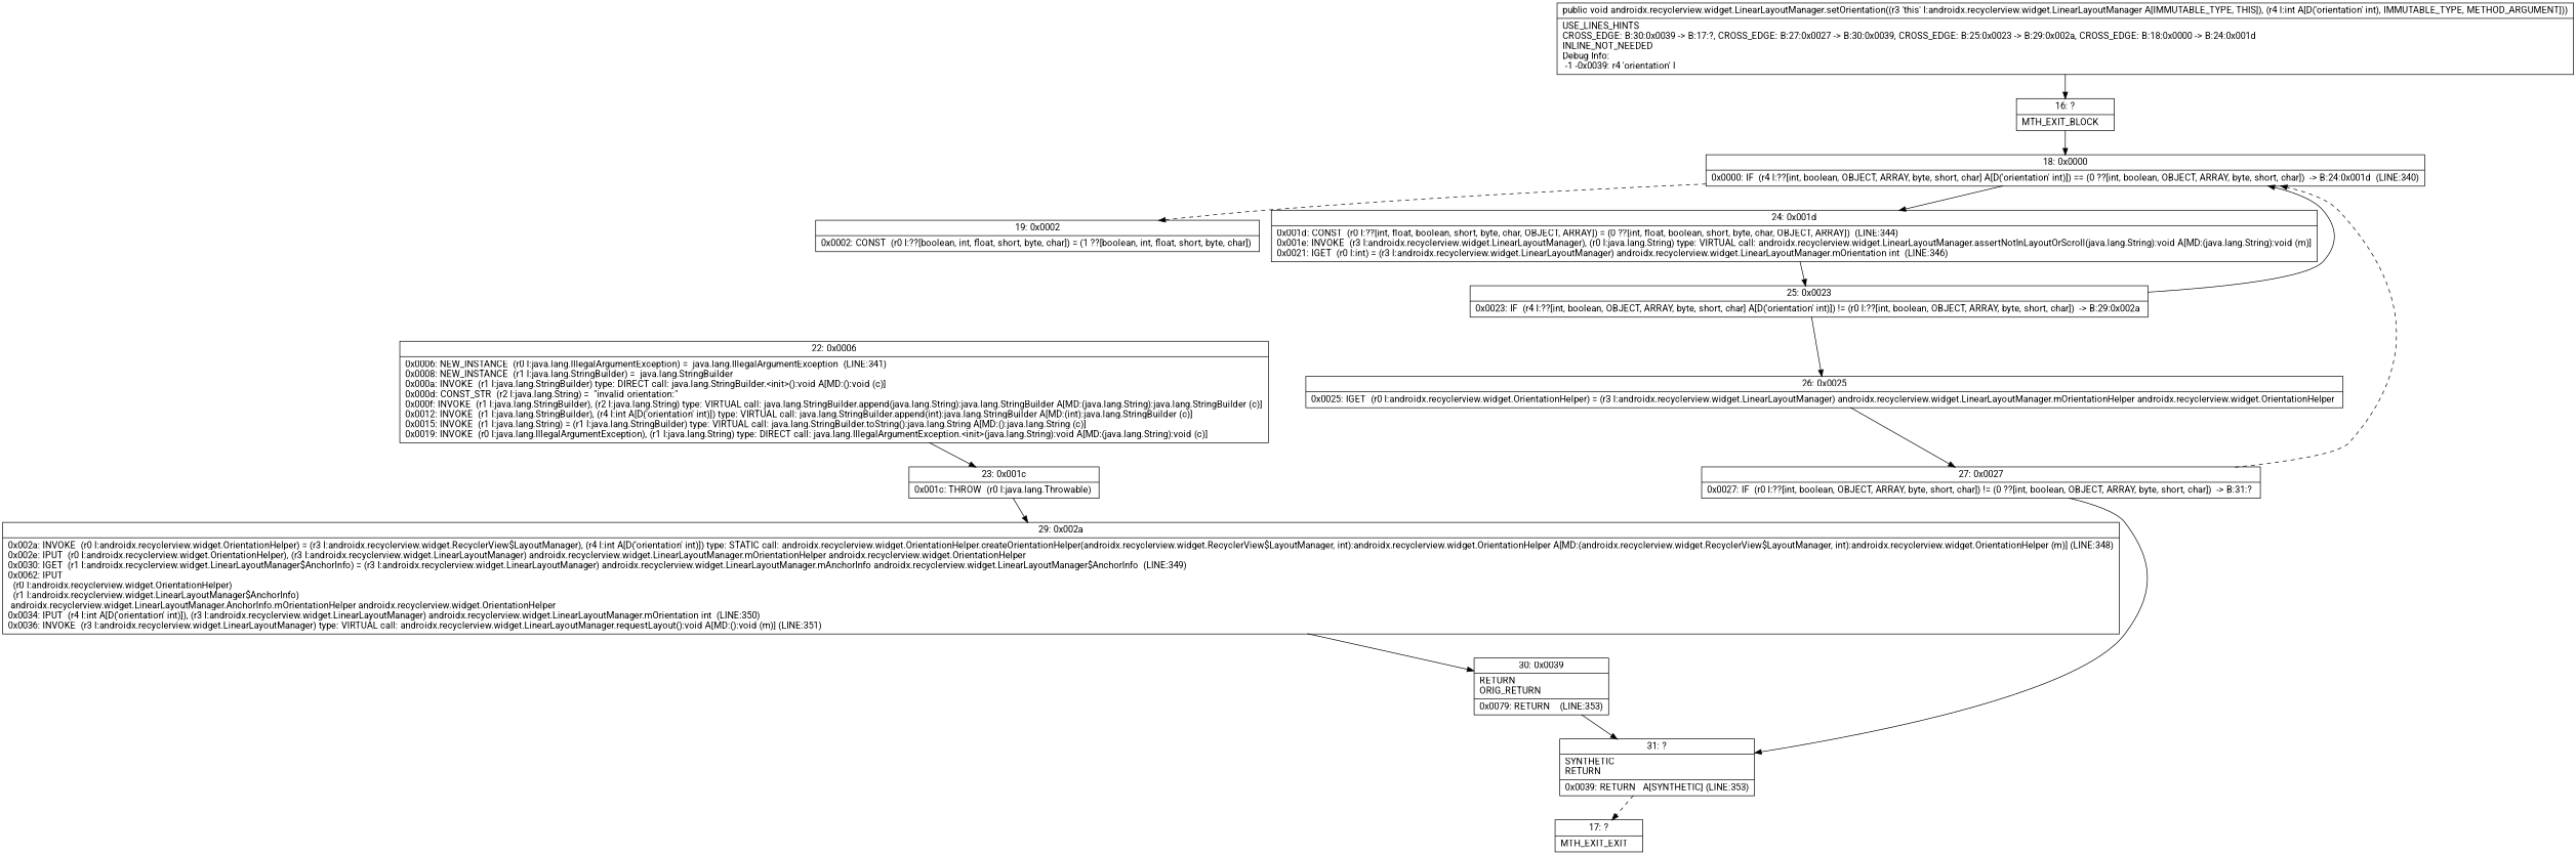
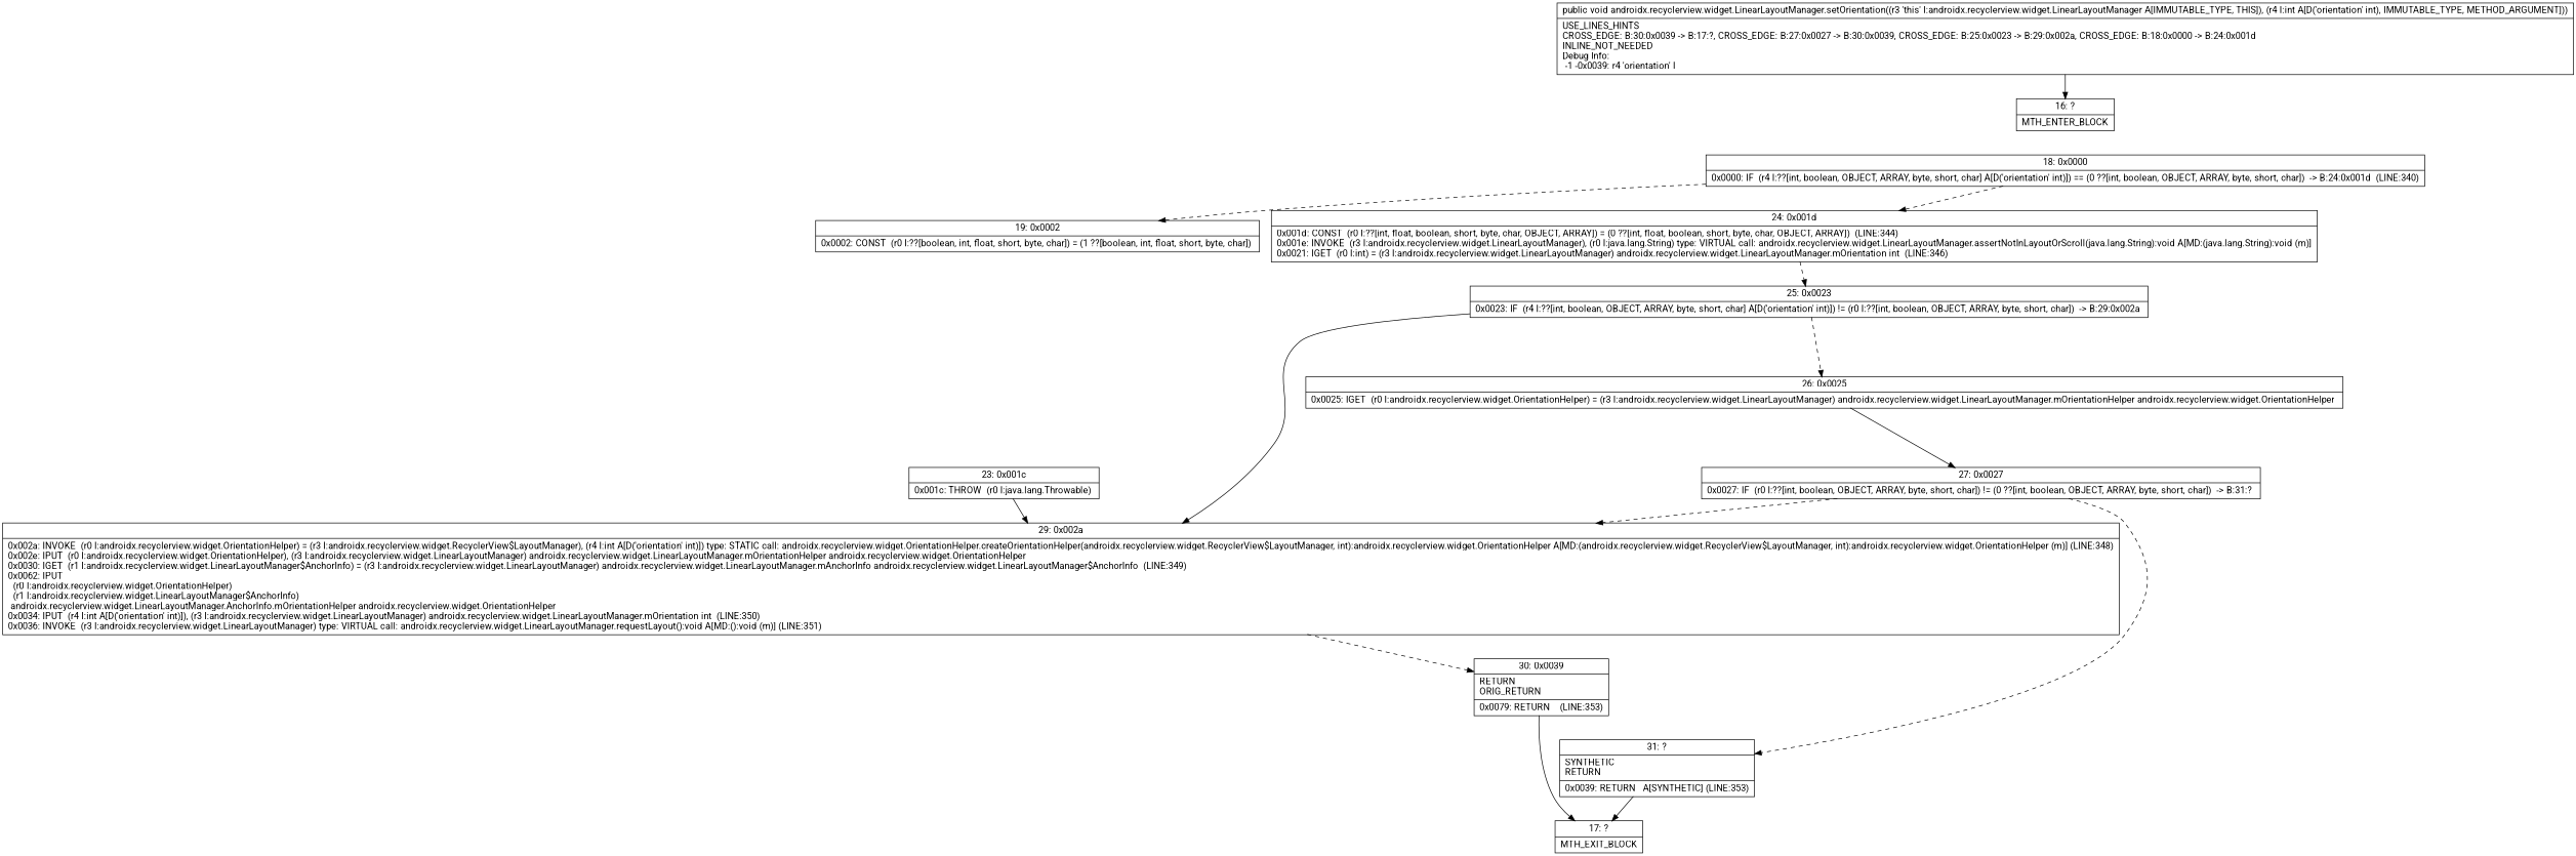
  digraph {
    fontname=Roboto
    node [fontname=Roboto shape=record]
    edge [fontname=Roboto]
-   n1 [label="{16\:\ ?|MTH_EXIT_BLOCK\l}"]
+   n1 [label="{16\:\ ?|MTH_ENTER_BLOCK\l}"]
    n2 [label="{18\:\ 0x0000|0x0000: IF  (r4 I:??[int, boolean, OBJECT, ARRAY, byte, short, char] A[D('orientation' int)]) == (0 ??[int, boolean, OBJECT, ARRAY, byte, short, char])  \-\> B:24:0x001d  (LINE:340)\l}"]
    n3 [label="{19\:\ 0x0002|0x0002: CONST  (r0 I:??[boolean, int, float, short, byte, char]) = (1 ??[boolean, int, float, short, byte, char]) \l}"]
    n4 [label="{24\:\ 0x001d|0x001d: CONST  (r0 I:??[int, float, boolean, short, byte, char, OBJECT, ARRAY]) = (0 ??[int, float, boolean, short, byte, char, OBJECT, ARRAY])  (LINE:344)\l0x001e: INVOKE  (r3 I:androidx.recyclerview.widget.LinearLayoutManager), (r0 I:java.lang.String) type: VIRTUAL call: androidx.recyclerview.widget.LinearLayoutManager.assertNotInLayoutOrScroll(java.lang.String):void A[MD:(java.lang.String):void (m)]\l0x0021: IGET  (r0 I:int) = (r3 I:androidx.recyclerview.widget.LinearLayoutManager) androidx.recyclerview.widget.LinearLayoutManager.mOrientation int  (LINE:346)\l}"]
    n5 [label="{25\:\ 0x0023|0x0023: IF  (r4 I:??[int, boolean, OBJECT, ARRAY, byte, short, char] A[D('orientation' int)]) != (r0 I:??[int, boolean, OBJECT, ARRAY, byte, short, char])  \-\> B:29:0x002a \l}"]
-   n6 [label="{22\:\ 0x0006|0x0006: NEW_INSTANCE  (r0 I:java.lang.IllegalArgumentException) =  java.lang.IllegalArgumentException  (LINE:341)\l0x0008: NEW_INSTANCE  (r1 I:java.lang.StringBuilder) =  java.lang.StringBuilder \l0x000a: INVOKE  (r1 I:java.lang.StringBuilder) type: DIRECT call: java.lang.StringBuilder.\<init\>():void A[MD:():void (c)]\l0x000d: CONST_STR  (r2 I:java.lang.String) =  \"invalid orientation:\" \l0x000f: INVOKE  (r1 I:java.lang.StringBuilder), (r2 I:java.lang.String) type: VIRTUAL call: java.lang.StringBuilder.append(java.lang.String):java.lang.StringBuilder A[MD:(java.lang.String):java.lang.StringBuilder (c)]\l0x0012: INVOKE  (r1 I:java.lang.StringBuilder), (r4 I:int A[D('orientation' int)]) type: VIRTUAL call: java.lang.StringBuilder.append(int):java.lang.StringBuilder A[MD:(int):java.lang.StringBuilder (c)]\l0x0015: INVOKE  (r1 I:java.lang.String) = (r1 I:java.lang.StringBuilder) type: VIRTUAL call: java.lang.StringBuilder.toString():java.lang.String A[MD:():java.lang.String (c)]\l0x0019: INVOKE  (r0 I:java.lang.IllegalArgumentException), (r1 I:java.lang.String) type: DIRECT call: java.lang.IllegalArgumentException.\<init\>(java.lang.String):void A[MD:(java.lang.String):void (c)]\l}"]
    n7 [label="{23\:\ 0x001c|0x001c: THROW  (r0 I:java.lang.Throwable) \l}"]
    n8 [label="{29\:\ 0x002a|0x002a: INVOKE  (r0 I:androidx.recyclerview.widget.OrientationHelper) = (r3 I:androidx.recyclerview.widget.RecyclerView$LayoutManager), (r4 I:int A[D('orientation' int)]) type: STATIC call: androidx.recyclerview.widget.OrientationHelper.createOrientationHelper(androidx.recyclerview.widget.RecyclerView$LayoutManager, int):androidx.recyclerview.widget.OrientationHelper A[MD:(androidx.recyclerview.widget.RecyclerView$LayoutManager, int):androidx.recyclerview.widget.OrientationHelper (m)] (LINE:348)\l0x002e: IPUT  (r0 I:androidx.recyclerview.widget.OrientationHelper), (r3 I:androidx.recyclerview.widget.LinearLayoutManager) androidx.recyclerview.widget.LinearLayoutManager.mOrientationHelper androidx.recyclerview.widget.OrientationHelper \l0x0030: IGET  (r1 I:androidx.recyclerview.widget.LinearLayoutManager$AnchorInfo) = (r3 I:androidx.recyclerview.widget.LinearLayoutManager) androidx.recyclerview.widget.LinearLayoutManager.mAnchorInfo androidx.recyclerview.widget.LinearLayoutManager$AnchorInfo  (LINE:349)\l0x0062: IPUT  \l  (r0 I:androidx.recyclerview.widget.OrientationHelper)\l  (r1 I:androidx.recyclerview.widget.LinearLayoutManager$AnchorInfo)\l androidx.recyclerview.widget.LinearLayoutManager.AnchorInfo.mOrientationHelper androidx.recyclerview.widget.OrientationHelper \l0x0034: IPUT  (r4 I:int A[D('orientation' int)]), (r3 I:androidx.recyclerview.widget.LinearLayoutManager) androidx.recyclerview.widget.LinearLayoutManager.mOrientation int  (LINE:350)\l0x0036: INVOKE  (r3 I:androidx.recyclerview.widget.LinearLayoutManager) type: VIRTUAL call: androidx.recyclerview.widget.LinearLayoutManager.requestLayout():void A[MD:():void (m)] (LINE:351)\l}"]
-   n9 [label="{17\:\ ?|MTH_EXIT_EXIT\l}"]
+   n9 [label="{17\:\ ?|MTH_EXIT_BLOCK\l}"]
    n10 [label="{26\:\ 0x0025|0x0025: IGET  (r0 I:androidx.recyclerview.widget.OrientationHelper) = (r3 I:androidx.recyclerview.widget.LinearLayoutManager) androidx.recyclerview.widget.LinearLayoutManager.mOrientationHelper androidx.recyclerview.widget.OrientationHelper \l}"]
    n11 [label="{27\:\ 0x0027|0x0027: IF  (r0 I:??[int, boolean, OBJECT, ARRAY, byte, short, char]) != (0 ??[int, boolean, OBJECT, ARRAY, byte, short, char])  \-\> B:31:? \l}"]
    n12 [label="{30\:\ 0x0039|RETURN\lORIG_RETURN\l|0x0079: RETURN    (LINE:353)\l}"]
    n13 [label="{31\:\ ?|SYNTHETIC\lRETURN\l|0x0039: RETURN   A[SYNTHETIC] (LINE:353)\l}"]
    n14 [label="{public void androidx.recyclerview.widget.LinearLayoutManager.setOrientation((r3 'this' I:androidx.recyclerview.widget.LinearLayoutManager A[IMMUTABLE_TYPE, THIS]), (r4 I:int A[D('orientation' int), IMMUTABLE_TYPE, METHOD_ARGUMENT]))  | USE_LINES_HINTS\lCROSS_EDGE: B:30:0x0039 \-\> B:17:?, CROSS_EDGE: B:27:0x0027 \-\> B:30:0x0039, CROSS_EDGE: B:25:0x0023 \-\> B:29:0x002a, CROSS_EDGE: B:18:0x0000 \-\> B:24:0x001d\lINLINE_NOT_NEEDED\lDebug Info:\l  \-1 \-0x0039: r4 'orientation' I\l}"]
-   n1 -> n2
    n2 -> n3 [style=dashed]
-   n2 -> n4
-   n4 -> n5
-   n5 -> n2
-   n5 -> n10 [style=solid]
-   n6 -> n7
+   n2 -> n4 [style=dashed]
+   n4 -> n5 [style=dashed]
+   n5 -> n8
+   n5 -> n10 [style=dashed]
    n7 -> n8
-   n8 -> n12
+   n8 -> n12 [style=dashed]
    n10 -> n11
-   n11 -> n2 [style=dashed]
-   n11 -> n13
-   n12 -> n13
-   n13 -> n9 [style=dashed]
+   n11 -> n8 [style=dashed]
+   n11 -> n13 [style=dashed]
+   n12 -> n9
+   n13 -> n9
    n14 -> n1
  }
